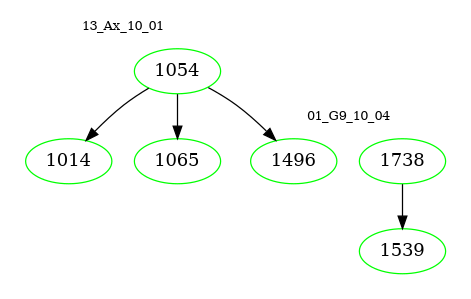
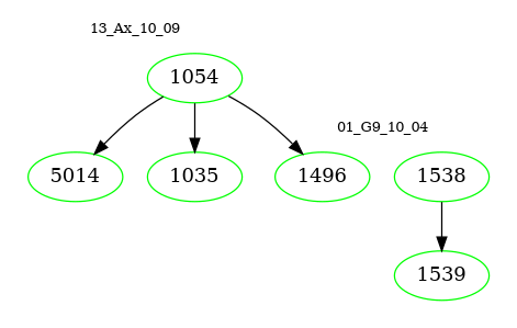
  digraph {
    node [color=green]
    edge [color=black]
    n1 [label=1054]
-   n2 [label=1014]
-   n3 [label=1065]
-   n4 [label=1738]
+   n2 [label=5014]
+   n3 [label=1035]
+   n4 [label=1538]
    n5 [label=1496]
    n6 [label=1539]
    subgraph cluster_1 {
      color=white
      fontsize=10
-     label="13_Ax_10_01"
+     label="13_Ax_10_09"
      n1
      n2
      n3
    }
    subgraph cluster_2 {
      color=white
      fontsize=10
      label="01_G9_10_04"
      n4
      n5
      n6
    }
    n1 -> n2
    n1 -> n3
    n1 -> n5
    n4 -> n6
  }
